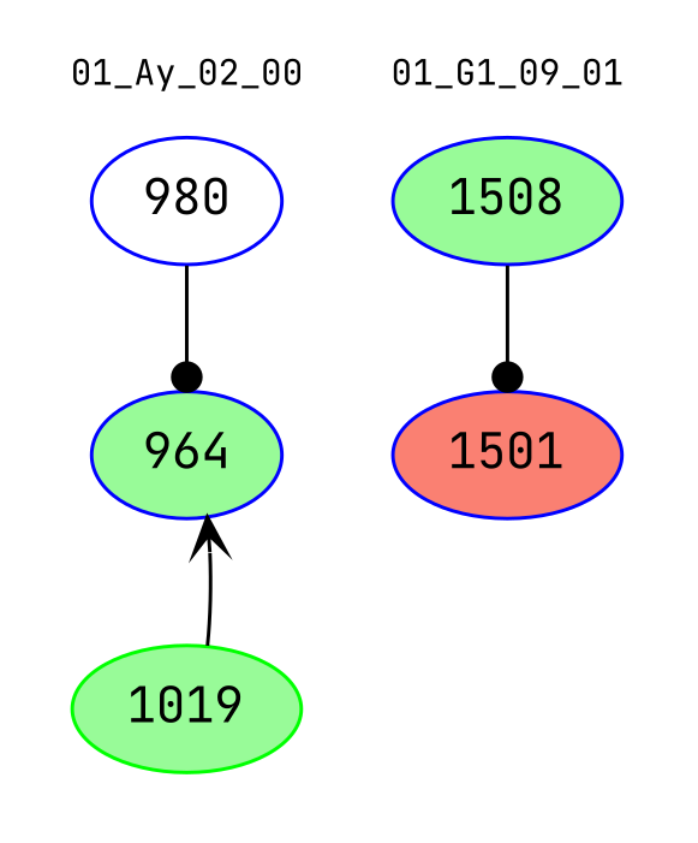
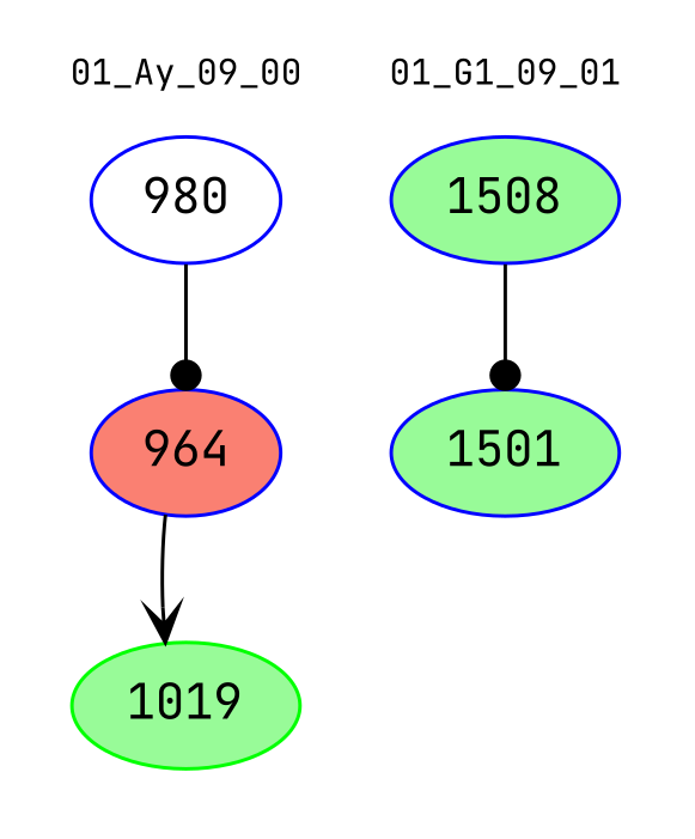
  digraph {
    fontname="JetBrains Mono"
    node [color=blue fillcolor=salmon fontname="JetBrains Mono" style=filled]
    edge [arrowhead=dot color=black fontname="JetBrains Mono"]
    n1 [fillcolor=white label=980]
-   n2 [fillcolor=palegreen label=964]
+   n2 [label=964]
    n3 [color=green fillcolor=palegreen label=1019]
    n4 [fillcolor=palegreen label=1508]
-   n5 [label=1501]
+   n5 [fillcolor=palegreen label=1501]
    subgraph cluster_1 {
      color=white
      fontsize=10
-     label="01_Ay_02_00"
+     label="01_Ay_09_00"
      n1
      n2
      n3
    }
    subgraph cluster_2 {
      color=white
      fontsize=10
      label="01_G1_09_01"
      n4
      n5
    }
    n1 -> n2
-   n3 -> n2 [arrowhead=vee]
+   n2 -> n3 [arrowhead=vee]
    n4 -> n5
  }
